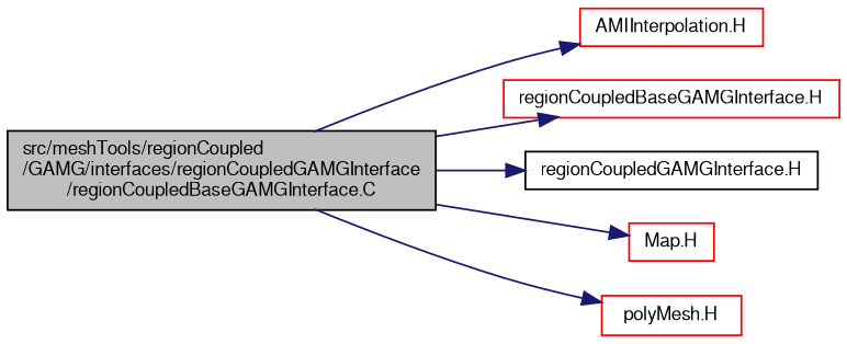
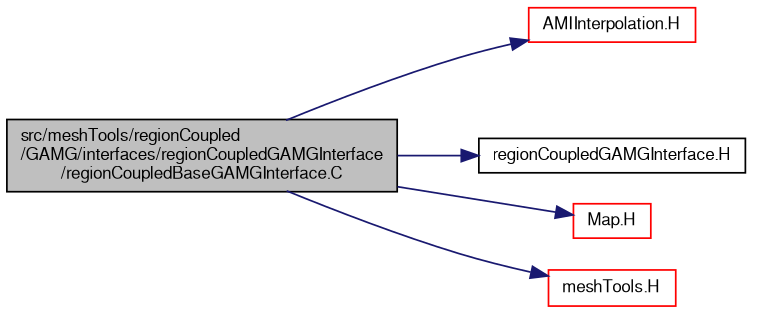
  digraph {
    rankdir=LR
    node [color=red fontname=FreeSans fontsize=10 shape=record]
    edge [color=midnightblue fontname=FreeSans fontsize=10 labelfontname=FreeSans labelfontsize=10 style=solid]
    n1 [color=black fillcolor=grey75 fontcolor=black height=0.2 label="src/meshTools/regionCoupled\l/GAMG/interfaces/regionCoupledGAMGInterface\l/regionCoupledBaseGAMGInterface.C" style=filled width=0.4]
    n2 [height=0.2 label="AMIInterpolation.H" width=0.4]
-   n3 [height=0.2 label="regionCoupledBaseGAMGInterface.H" width=0.4]
    n4 [color=black height=0.2 label="regionCoupledGAMGInterface.H" width=0.4]
    n5 [height=0.2 label="Map.H" width=0.4]
-   n6 [height=0.2 label="polyMesh.H" width=0.4]
+   n6 [height=0.2 label="meshTools.H" width=0.4]
    n1 -> n2
-   n1 -> n3
    n1 -> n4
    n1 -> n5
    n1 -> n6
  }
